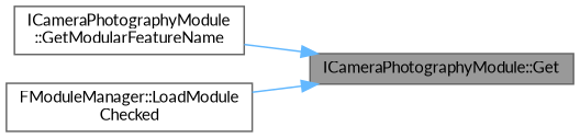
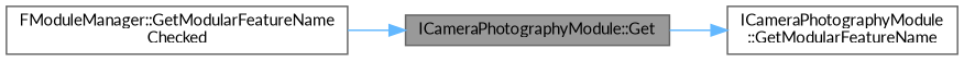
  digraph {
    fontname=Lato
    rankdir=LR
    node [color=grey40 fillcolor=white fontname=Lato fontsize=10 shape=box style=filled]
    edge [color=steelblue1 fontname=Lato fontsize=10 labelfontname=Helvetica labelfontsize=10 style=solid]
    n1 [color=gray40 fillcolor=grey60 fontcolor=black height=0.2 label="ICameraPhotographyModule::Get" width=0.4]
    n2 [height=0.2 label="ICameraPhotographyModule\l::GetModularFeatureName" width=0.4]
-   n3 [height=0.2 label="FModuleManager::LoadModule\lChecked" width=0.4]
-   n2 -> n1
+   n3 [height=0.2 label="FModuleManager::GetModularFeatureName\lChecked" width=0.4]
+   n1 -> n2
    n3 -> n1
  }
